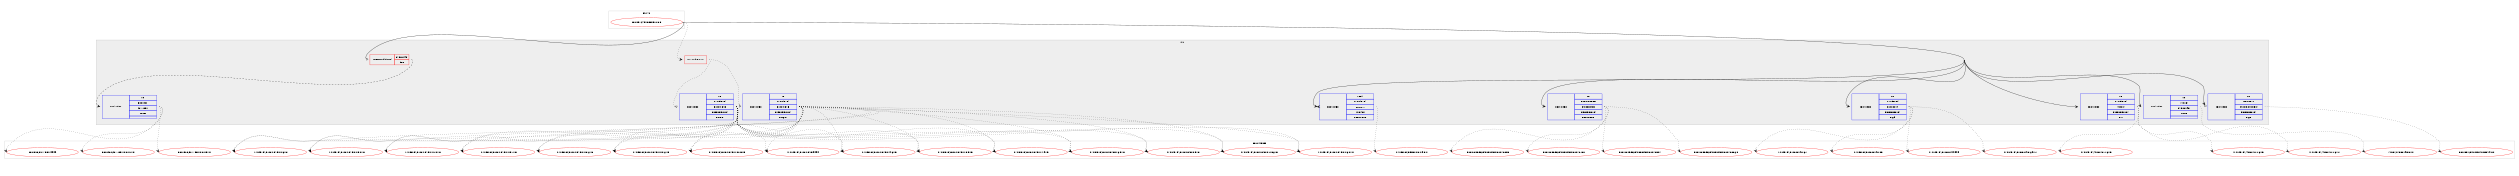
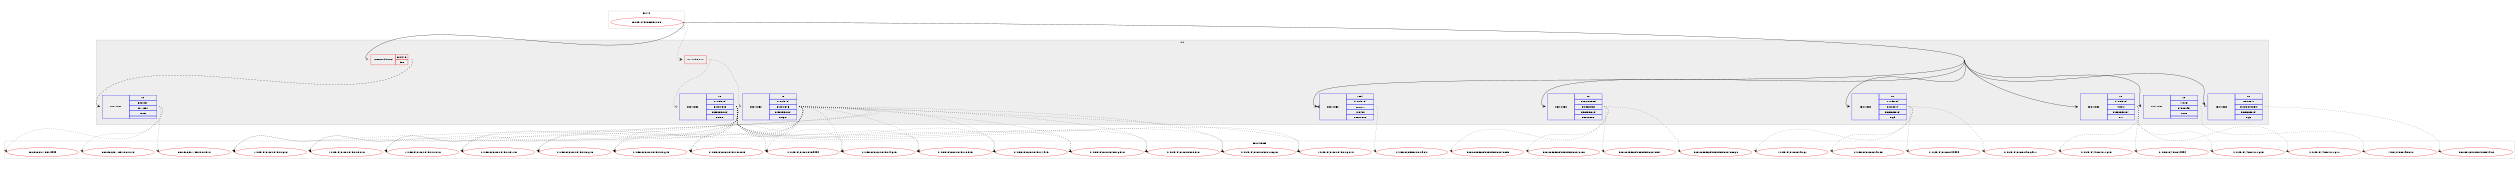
  digraph {
    compound=true
    concentrate=true
    fontname=Helvetica
    fontsize=10
    newrank=true
    rankdir=TB
    ranksep=1.5
    node [color=red fontname=Helvetica fontsize=10]
    edge [arrowhead=vee headport=w style=dotted tailport=e weight=100]
    n1 [label="app-text/libspectre-0.2.8" width=4]
    n2 [color=blue label=<<TABLE BORDER="0" CELLBORDER="1" CELLSPACING="0" CELLPADDING="4" WIDTH="220"><TR><TD ROWSPAN="6" CELLPADDING="30">pack_dep</TD></TR><TR><TD WIDTH="110">no</TD></TR><TR><TD>sys-devel</TD></TR><TR><TD>automake</TD></TR><TR><TD>greaterequal</TD></TR><TR><TD>1.16.1</TD></TR></TABLE>> shape=none]
    n3 [color=blue label=<<TABLE BORDER="0" CELLBORDER="1" CELLSPACING="0" CELLPADDING="4" WIDTH="220"><TR><TD ROWSPAN="6" CELLPADDING="30">pack_dep</TD></TR><TR><TD WIDTH="110">no</TD></TR><TR><TD>sys-devel</TD></TR><TR><TD>automake</TD></TR><TR><TD>greaterequal</TD></TR><TR><TD>1.15.1</TD></TR></TABLE>> shape=none]
    n4 [label=<<TABLE BORDER="0" CELLBORDER="1" CELLSPACING="0" CELLPADDING="4"><TR><TD CELLPADDING="10">any_of_group</TD></TR></TABLE>> shape=none]
    n5 [color=blue label=<<TABLE BORDER="0" CELLBORDER="1" CELLSPACING="0" CELLPADDING="4" WIDTH="220"><TR><TD ROWSPAN="6" CELLPADDING="30">pack_dep</TD></TR><TR><TD WIDTH="110">no</TD></TR><TR><TD>app-doc</TD></TR><TR><TD>doxygen</TD></TR><TR><TD>none</TD></TR><TR><TD></TD></TR></TABLE>> shape=none]
-   n6 [label=<<TABLE BORDER="0" CELLBORDER="1" CELLSPACING="0" CELLPADDING="4"><TR><TD ROWSPAN="3" CELLPADDING="10">use_conditional</TD></TR><TR><TD>pkgconfig</TD></TR><TR><TD>doc</TD></TR></TABLE>> shape=none]
+   n6 [label=<<TABLE BORDER="0" CELLBORDER="1" CELLSPACING="0" CELLPADDING="4"><TR><TD ROWSPAN="3" CELLPADDING="10">use_conditional</TD></TR><TR><TD>positive</TD></TR><TR><TD>doc</TD></TR></TABLE>> shape=none]
    n7 [color=blue label=<<TABLE BORDER="0" CELLBORDER="1" CELLSPACING="0" CELLPADDING="4" WIDTH="220"><TR><TD ROWSPAN="6" CELLPADDING="30">pack_dep</TD></TR><TR><TD WIDTH="110">no</TD></TR><TR><TD>app-portage</TD></TR><TR><TD>elt-patches</TD></TR><TR><TD>greaterequal</TD></TR><TR><TD>20170815</TD></TR></TABLE>> shape=none]
    n8 [color=blue label=<<TABLE BORDER="0" CELLBORDER="1" CELLSPACING="0" CELLPADDING="4" WIDTH="220"><TR><TD ROWSPAN="6" CELLPADDING="30">pack_dep</TD></TR><TR><TD WIDTH="110">no</TD></TR><TR><TD>sys-devel</TD></TR><TR><TD>autoconf</TD></TR><TR><TD>greaterequal</TD></TR><TR><TD>2.69</TD></TR></TABLE>> shape=none]
    n9 [color=blue label=<<TABLE BORDER="0" CELLBORDER="1" CELLSPACING="0" CELLPADDING="4" WIDTH="220"><TR><TD ROWSPAN="6" CELLPADDING="30">pack_dep</TD></TR><TR><TD WIDTH="110">no</TD></TR><TR><TD>sys-devel</TD></TR><TR><TD>libtool</TD></TR><TR><TD>greaterequal</TD></TR><TR><TD>2.4</TD></TR></TABLE>> shape=none]
    n10 [color=blue label=<<TABLE BORDER="0" CELLBORDER="1" CELLSPACING="0" CELLPADDING="4" WIDTH="220"><TR><TD ROWSPAN="6" CELLPADDING="30">pack_dep</TD></TR><TR><TD WIDTH="110">no</TD></TR><TR><TD>virtual</TD></TR><TR><TD>pkgconfig</TD></TR><TR><TD>none</TD></TR><TR><TD></TD></TR></TABLE>> shape=none]
    n11 [color=blue label=<<TABLE BORDER="0" CELLBORDER="1" CELLSPACING="0" CELLPADDING="4" WIDTH="220"><TR><TD ROWSPAN="6" CELLPADDING="30">pack_dep</TD></TR><TR><TD WIDTH="110">weak</TD></TR><TR><TD>sys-devel</TD></TR><TR><TD>gettext</TD></TR><TR><TD>smaller</TD></TR><TR><TD>0.18.1.1-r3</TD></TR></TABLE>> shape=none]
    n12 [color=blue label=<<TABLE BORDER="0" CELLBORDER="1" CELLSPACING="0" CELLPADDING="4" WIDTH="220"><TR><TD ROWSPAN="6" CELLPADDING="30">pack_dep</TD></TR><TR><TD WIDTH="110">no</TD></TR><TR><TD>app-text</TD></TR><TR><TD>ghostscript-gpl</TD></TR><TR><TD>greaterequal</TD></TR><TR><TD>8.62</TD></TR></TABLE>> shape=none]
    n13 [label="sys-devel/automake-1.10.3-r3" width=4]
    n14 [label="sys-devel/automake-1.11.6-r3" width=4]
    n15 [label="sys-devel/automake-1.12.6-r2" width=4]
    n16 [label="sys-devel/automake-1.13.4-r2" width=4]
    n17 [label="sys-devel/automake-1.14.1-r2" width=4]
    n18 [label="sys-devel/automake-1.15.1-r2" width=4]
    n19 [label="sys-devel/automake-1.16-r2" width=4]
    n20 [label="sys-devel/automake-1.16.1-r1" width=4]
    n21 [label="sys-devel/automake-1.4_p6-r2" width=4]
    n22 [label="sys-devel/automake-1.5-r2" width=4]
    n23 [label="sys-devel/automake-1.6.3-r2" width=4]
    n24 [label="sys-devel/automake-1.7.9-r3" width=4]
    n25 [label="sys-devel/automake-1.8.5-r5" width=4]
    n26 [label="sys-devel/automake-1.9.6-r5" width=4]
    n27 [label="sys-devel/automake-9999" width=4]
    n28 [label="app-doc/doxygen-1.8.13-r1" width=4]
    n29 [label="app-doc/doxygen-1.8.14-r1" width=4]
    n30 [label="app-doc/doxygen-9999" width=4]
    n31 [label="app-portage/elt-patches-20170317" width=4]
    n32 [label="app-portage/elt-patches-20170422" width=4]
    n33 [label="app-portage/elt-patches-20170815" width=4]
    n34 [label="app-portage/elt-patches-20170826.1" width=4]
    n35 [label="virtual/pkgconfig-0-r1" width=4]
    n36 [label="sys-devel/autoconf-2.13" width=4]
    n37 [label="sys-devel/autoconf-2.64" width=4]
    n38 [label="sys-devel/autoconf-2.69-r4" width=4]
    n39 [label="sys-devel/autoconf-9999" width=4]
    n40 [label="sys-devel/libtool-2.4.6-r3" width=4]
    n41 [label="sys-devel/libtool-2.4.6-r4" width=4]
    n42 [label="sys-devel/libtool-2.4.6-r5" width=4]
+   n43 [label="sys-devel/libtool-9999" width=4]
    n44 [label="sys-devel/gettext-0.19.8.1" width=4]
    n45 [label="app-text/ghostscript-gpl-9.21" width=4]
    subgraph cluster_1 {
      color=gray
      label=<<i>ebuild</i>>
      rank=same
      n1
    }
    subgraph cluster_2 {
      color=gray
      label=<<i>dependencies</i>>
      subgraph cluster_3 {
        color=gray
        fillcolor="#eeeeee"
        label=<<i>compile</i>>
        style=filled
        subgraph sub_4 {
          color=gray
          fillcolor="#eeeeee"
          label=<<i>compile</i>>
          style=filled
          n4
          subgraph sub_5 {
            color=gray
            fillcolor="#eeeeee"
            label=<<i>compile</i>>
            style=filled
            n2
          }
          subgraph sub_6 {
            color=gray
            fillcolor="#eeeeee"
            label=<<i>compile</i>>
            style=filled
            n3
          }
        }
        subgraph sub_7 {
          color=gray
          fillcolor="#eeeeee"
          label=<<i>compile</i>>
          style=filled
          n6
          subgraph sub_8 {
            color=gray
            fillcolor="#eeeeee"
            label=<<i>compile</i>>
            style=filled
            n5
          }
        }
        subgraph sub_9 {
          color=gray
          fillcolor="#eeeeee"
          label=<<i>compile</i>>
          style=filled
          n7
        }
        subgraph sub_10 {
          color=gray
          fillcolor="#eeeeee"
          label=<<i>compile</i>>
          style=filled
          n8
        }
        subgraph sub_11 {
          color=gray
          fillcolor="#eeeeee"
          label=<<i>compile</i>>
          style=filled
          n9
        }
        subgraph sub_12 {
          color=gray
          fillcolor="#eeeeee"
          label=<<i>compile</i>>
          style=filled
          n10
        }
        subgraph sub_13 {
          color=gray
          fillcolor="#eeeeee"
          label=<<i>compile</i>>
          style=filled
          n11
        }
      }
      subgraph cluster_14 {
        color=gray
        fillcolor="#eeeeee"
        label=<<i>compile and run</i>>
        style=filled
        subgraph sub_15 {
          color=gray
          fillcolor="#eeeeee"
          label=<<i>compile and run</i>>
          style=filled
          n12
        }
      }
      subgraph cluster_16 {
        color=gray
        fillcolor="#eeeeee"
        label=<<i>run</i>>
        style=filled
      }
    }
    subgraph cluster_17 {
      color=gray
      label=<<i>candidates</i>>
      rank=same
      subgraph sub_18 {
        color=black
        label=<<i>candidates</i>>
        nodesep=1
        rank=same
        n13
        n14
        n15
        n16
        n17
        n18
        n19
        n20
        n21
        n22
        n23
        n24
        n25
        n26
        n27
      }
      subgraph sub_19 {
        color=black
        label=<<i>candidates</i>>
        nodesep=1
        rank=same
        n13
        n14
        n15
        n16
        n17
        n18
        n19
        n20
        n21
        n22
        n23
        n24
        n25
        n26
        n27
      }
      subgraph sub_20 {
        color=black
        label=<<i>candidates</i>>
        nodesep=1
        rank=same
        n28
        n29
        n30
      }
      subgraph sub_21 {
        color=black
        label=<<i>candidates</i>>
        nodesep=1
        rank=same
        n31
        n32
        n33
        n34
      }
      subgraph sub_22 {
        color=black
        label=<<i>candidates</i>>
        nodesep=1
        rank=same
        n35
      }
      subgraph sub_23 {
        color=black
        label=<<i>candidates</i>>
        nodesep=1
        rank=same
        n36
        n37
        n38
        n39
      }
      subgraph sub_24 {
        color=black
        label=<<i>candidates</i>>
        nodesep=1
        rank=same
        n40
        n41
        n42
+       n43
      }
      subgraph sub_25 {
        color=black
        label=<<i>candidates</i>>
        nodesep=1
        rank=same
        n44
      }
      subgraph sub_26 {
        color=black
        label=<<i>candidates</i>>
        nodesep=1
        rank=same
        n45
      }
    }
    n1 -> n4 [weight=20]
    n1 -> n6 [arrowhead=oinv style=solid weight=20]
    n1 -> n7 [style=solid weight=20]
    n1 -> n8 [style=solid weight=20]
    n1 -> n9 [style=solid weight=20]
    n1 -> n10 [style=solid weight=20]
    n1 -> n11 [style=solid weight=20]
    n1 -> n12 [arrowhead=odotvee style=solid weight=20]
    n2 -> n13
    n2 -> n14
    n2 -> n15
    n2 -> n16
    n2 -> n17
    n2 -> n18
    n2 -> n19
    n2 -> n20
    n2 -> n21
    n2 -> n22
    n2 -> n23
    n2 -> n24
    n2 -> n25
    n2 -> n26
    n2 -> n27
    n3 -> n13
    n3 -> n14
    n3 -> n15
    n3 -> n16
    n3 -> n17
    n3 -> n18
    n3 -> n19
    n3 -> n20
    n3 -> n21
    n3 -> n22
    n3 -> n23
    n3 -> n24
    n3 -> n25
    n3 -> n26
    n3 -> n27
    n4 -> n2 [arrowhead=oinv weight=20]
    n4 -> n3 [arrowhead=oinv weight=20]
    n5 -> n28
    n5 -> n29
    n5 -> n30
    n6 -> n5 [style=dashed weight=20]
    n7 -> n31
    n7 -> n32
    n7 -> n33
    n7 -> n34
    n8 -> n36
    n8 -> n37
    n8 -> n38
    n8 -> n39
    n9 -> n40
    n9 -> n41
    n9 -> n42
+   n9 -> n43
    n10 -> n35
    n11 -> n44
    n12 -> n45
  }
